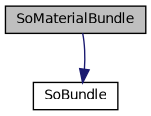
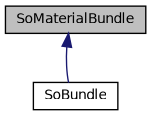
  digraph {
    node [color=black fontname=Helvetica fontsize=10 shape=record style=filled]
    n1 [fillcolor=grey75 fontcolor=black height=0.2 label=SoMaterialBundle width=0.4]
    n2 [fillcolor=white height=0.2 label=SoBundle width=0.4]
-   n2 -> n1 [color=midnightblue dir=back fontname=Helvetica fontsize=10 labelfontname=Helvetica labelfontsize=10 style=solid]
+   n1 -> n2 [color=midnightblue dir=back fontname=Helvetica fontsize=10 labelfontname=Helvetica labelfontsize=10 style=solid]
  }
